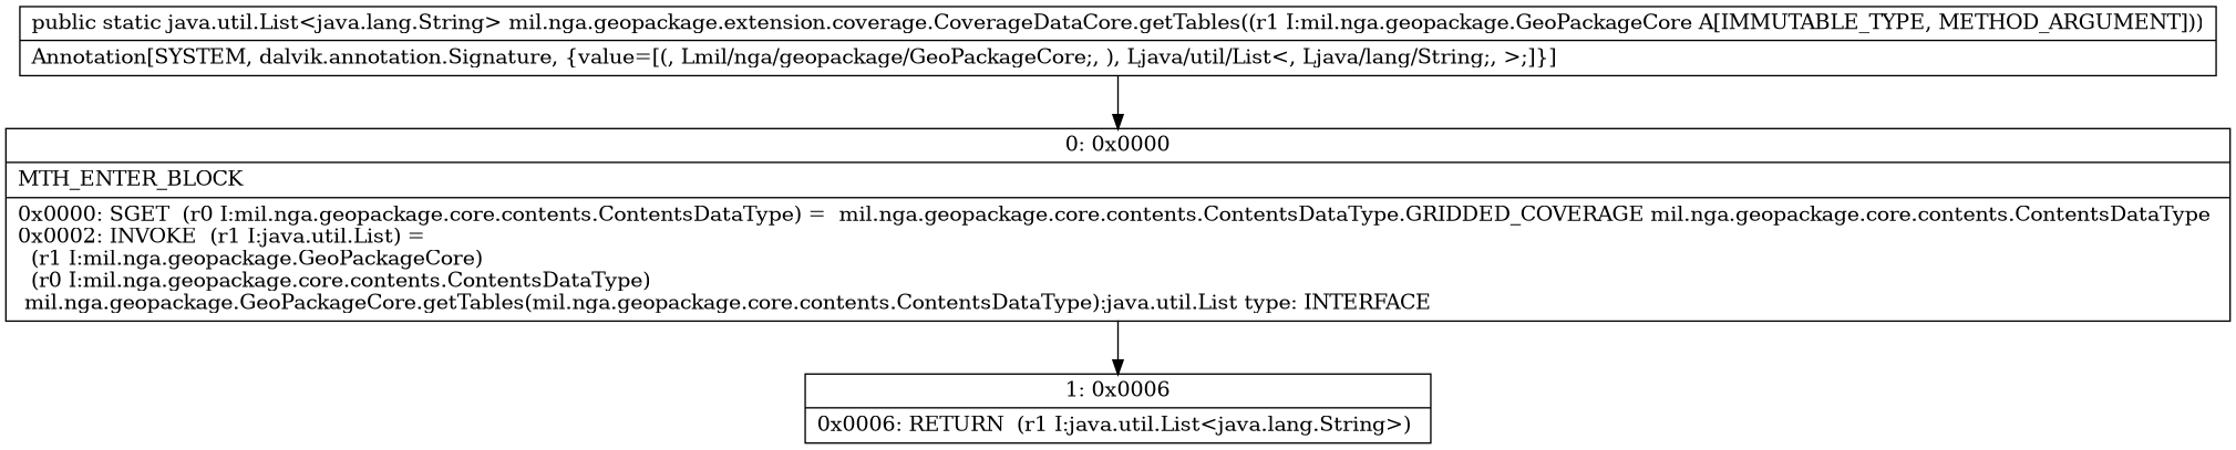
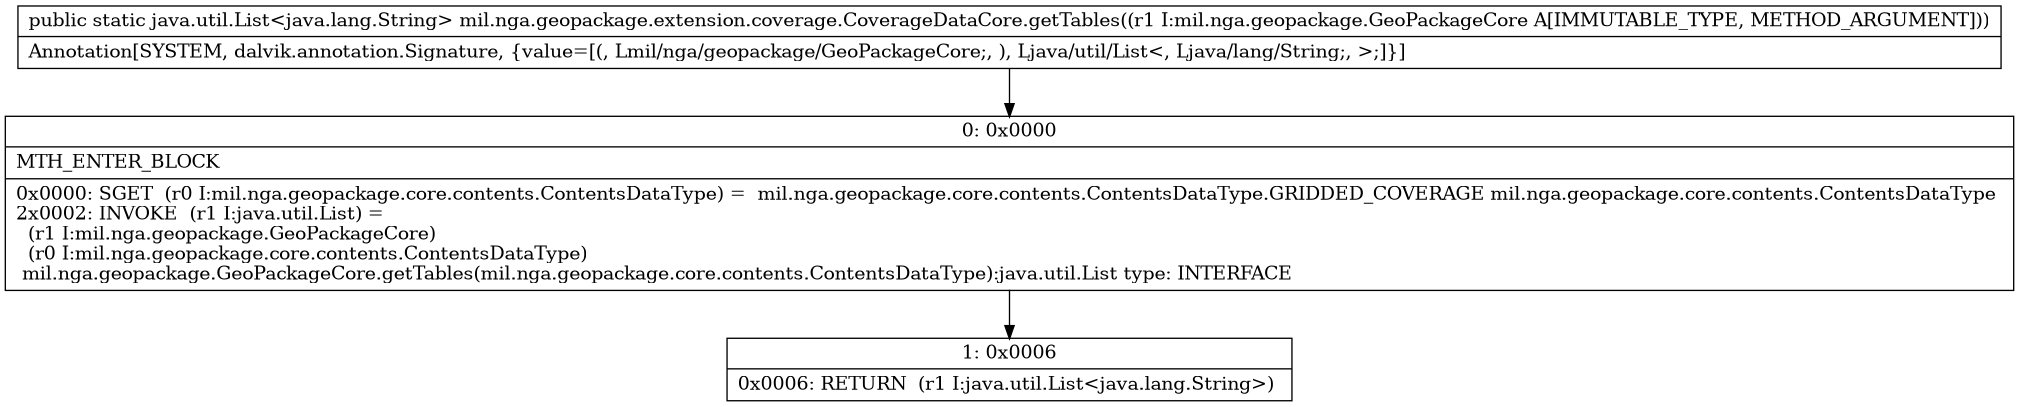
  digraph {
    node [shape=record]
-   n1 [label="{0\:\ 0x0000|MTH_ENTER_BLOCK\l|0x0000: SGET  (r0 I:mil.nga.geopackage.core.contents.ContentsDataType) =  mil.nga.geopackage.core.contents.ContentsDataType.GRIDDED_COVERAGE mil.nga.geopackage.core.contents.ContentsDataType \l0x0002: INVOKE  (r1 I:java.util.List) = \l  (r1 I:mil.nga.geopackage.GeoPackageCore)\l  (r0 I:mil.nga.geopackage.core.contents.ContentsDataType)\l mil.nga.geopackage.GeoPackageCore.getTables(mil.nga.geopackage.core.contents.ContentsDataType):java.util.List type: INTERFACE \l}"]
+   n1 [label="{0\:\ 0x0000|MTH_ENTER_BLOCK\l|0x0000: SGET  (r0 I:mil.nga.geopackage.core.contents.ContentsDataType) =  mil.nga.geopackage.core.contents.ContentsDataType.GRIDDED_COVERAGE mil.nga.geopackage.core.contents.ContentsDataType \l2x0002: INVOKE  (r1 I:java.util.List) = \l  (r1 I:mil.nga.geopackage.GeoPackageCore)\l  (r0 I:mil.nga.geopackage.core.contents.ContentsDataType)\l mil.nga.geopackage.GeoPackageCore.getTables(mil.nga.geopackage.core.contents.ContentsDataType):java.util.List type: INTERFACE \l}"]
    n2 [label="{1\:\ 0x0006|0x0006: RETURN  (r1 I:java.util.List\<java.lang.String\>) \l}"]
    n3 [label="{public static java.util.List\<java.lang.String\> mil.nga.geopackage.extension.coverage.CoverageDataCore.getTables((r1 I:mil.nga.geopackage.GeoPackageCore A[IMMUTABLE_TYPE, METHOD_ARGUMENT]))  | Annotation[SYSTEM, dalvik.annotation.Signature, \{value=[(, Lmil\/nga\/geopackage\/GeoPackageCore;, ), Ljava\/util\/List\<, Ljava\/lang\/String;, \>;]\}]\l}"]
    n1 -> n2
    n3 -> n1
  }
